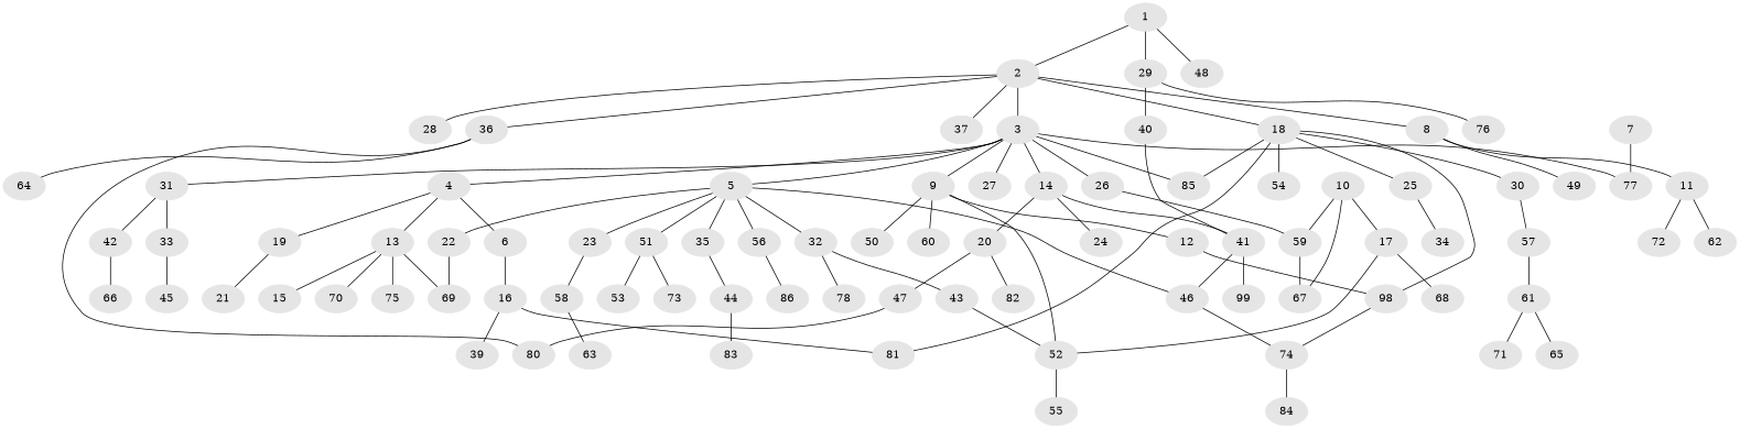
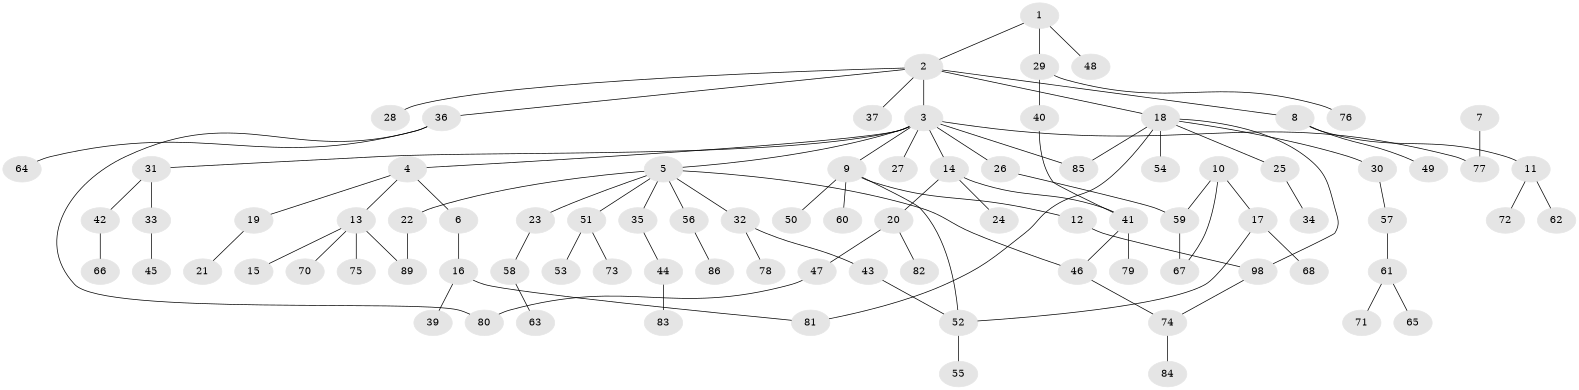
  graph {
    node [color=gray90 style=filled]
    1
    2
    29
    48
    3
    8
    18
    28
    36
    37
    40
    76
    4
    5
    9
    14
    26
    27
    31
    85
    77
    11
    49
    n24 [label=98]
    81
    25
    30
    54
    64
    80
    6
    13
    19
    22
    23
    32
    35
    46
    51
    56
    7
    12
    50
    52
    60
    20
    24
    41
    59
    33
    42
    16
    15
-   69
+   69 [label=89]
    70
    75
    21
    58
    43
    78
    44
    74
    53
    73
    86
    39
    10
    17
    67
    62
    72
    55
    68
    47
    82
-   79 [label=99]
+   79
    34
    57
    63
    61
    45
    66
    83
    84
    65
    71
    1 -- 2
    1 -- 29
    1 -- 48
    2 -- 3
    2 -- 8
    2 -- 18
    2 -- 28
    2 -- 36
    2 -- 37
    29 -- 40
    29 -- 76
    3 -- 4
    3 -- 5
    3 -- 9
    3 -- 14
    3 -- 26
    3 -- 27
    3 -- 31
    3 -- 85
    3 -- 77
    8 -- 11
    8 -- 49
    18 -- 85
    18 -- n24
    18 -- 81
    18 -- 25
    18 -- 30
    18 -- 54
    36 -- 64
    36 -- 80
    40 -- 41
    4 -- 6
    4 -- 13
    4 -- 19
    5 -- 22
    5 -- 23
    5 -- 32
    5 -- 35
    5 -- 46
    5 -- 51
    5 -- 56
    9 -- 12
    9 -- 50
    9 -- 52
    9 -- 60
    14 -- 20
    14 -- 24
    14 -- 41
    26 -- 59
    31 -- 33
    31 -- 42
    11 -- 62
    11 -- 72
    n24 -- 74
    25 -- 34
    30 -- 57
    6 -- 16
    13 -- 15
    13 -- 69
    13 -- 70
    13 -- 75
    19 -- 21
    22 -- 69
    23 -- 58
    32 -- 43
    32 -- 78
    35 -- 44
    46 -- 74
    51 -- 53
    51 -- 73
    56 -- 86
    7 -- 77
    12 -- n24
    52 -- 55
    20 -- 47
    20 -- 82
    41 -- 46
    41 -- 79
    59 -- 67
    33 -- 45
    42 -- 66
    16 -- 81
    16 -- 39
    58 -- 63
    43 -- 52
    44 -- 83
    74 -- 84
    10 -- 59
    10 -- 17
    10 -- 67
    17 -- 52
    17 -- 68
    47 -- 80
    57 -- 61
    61 -- 65
    61 -- 71
  }
